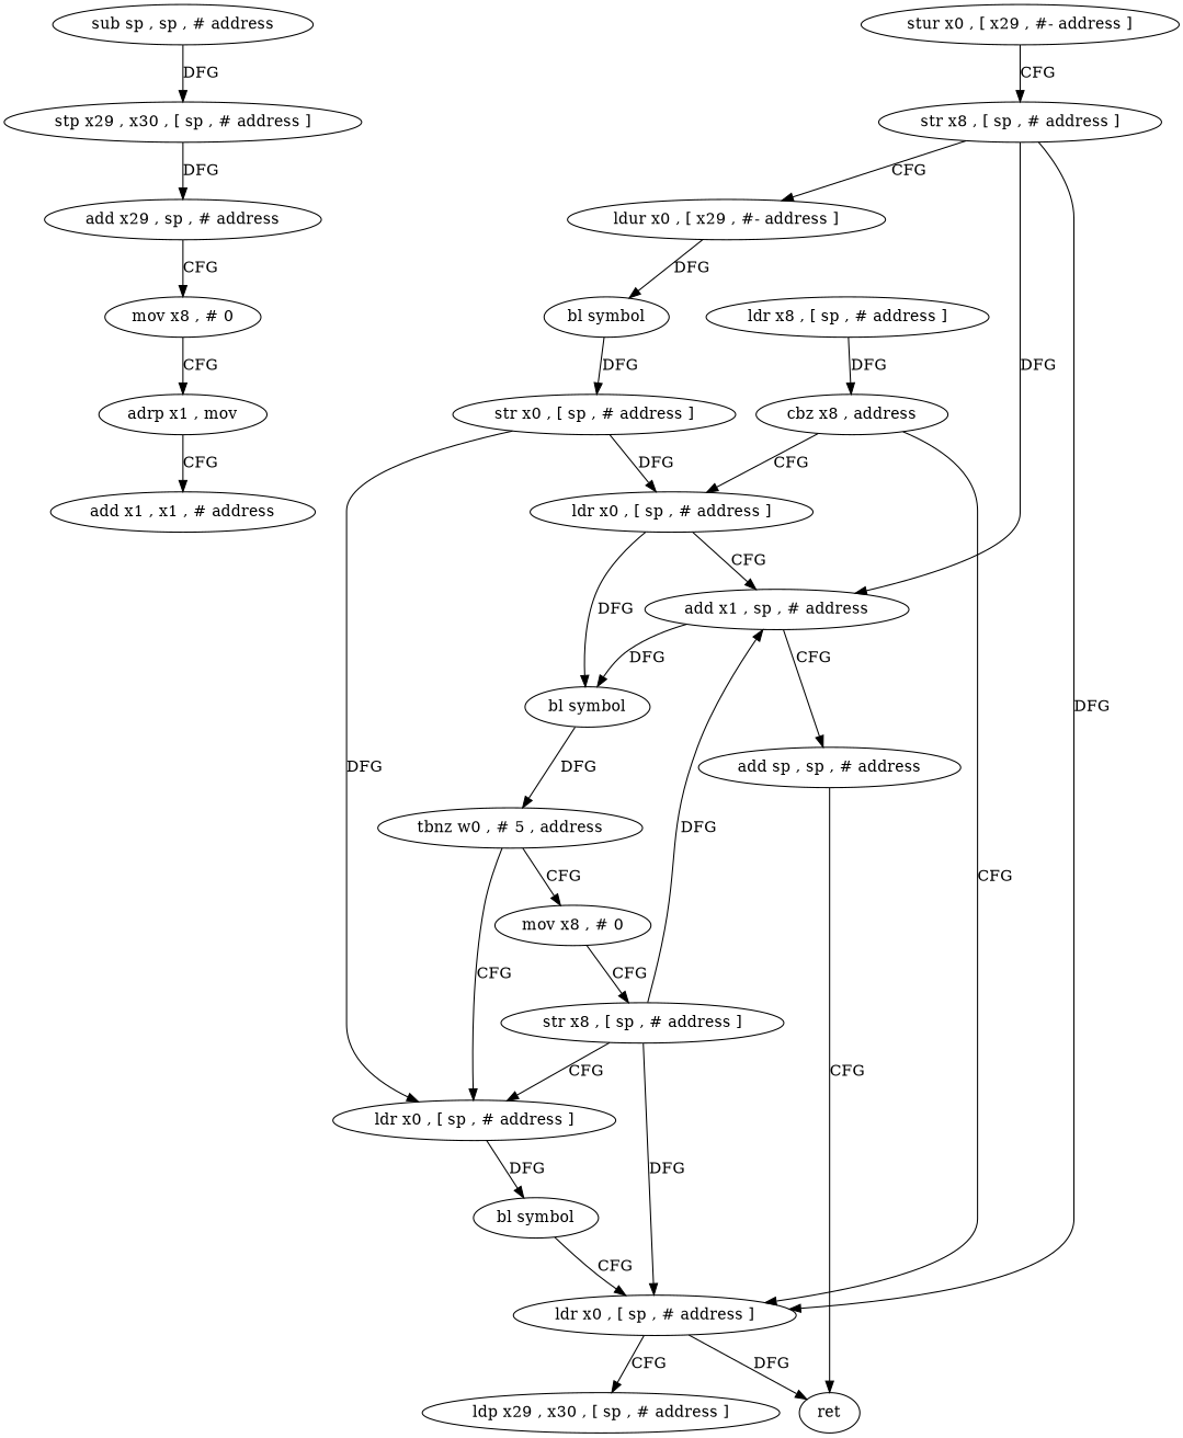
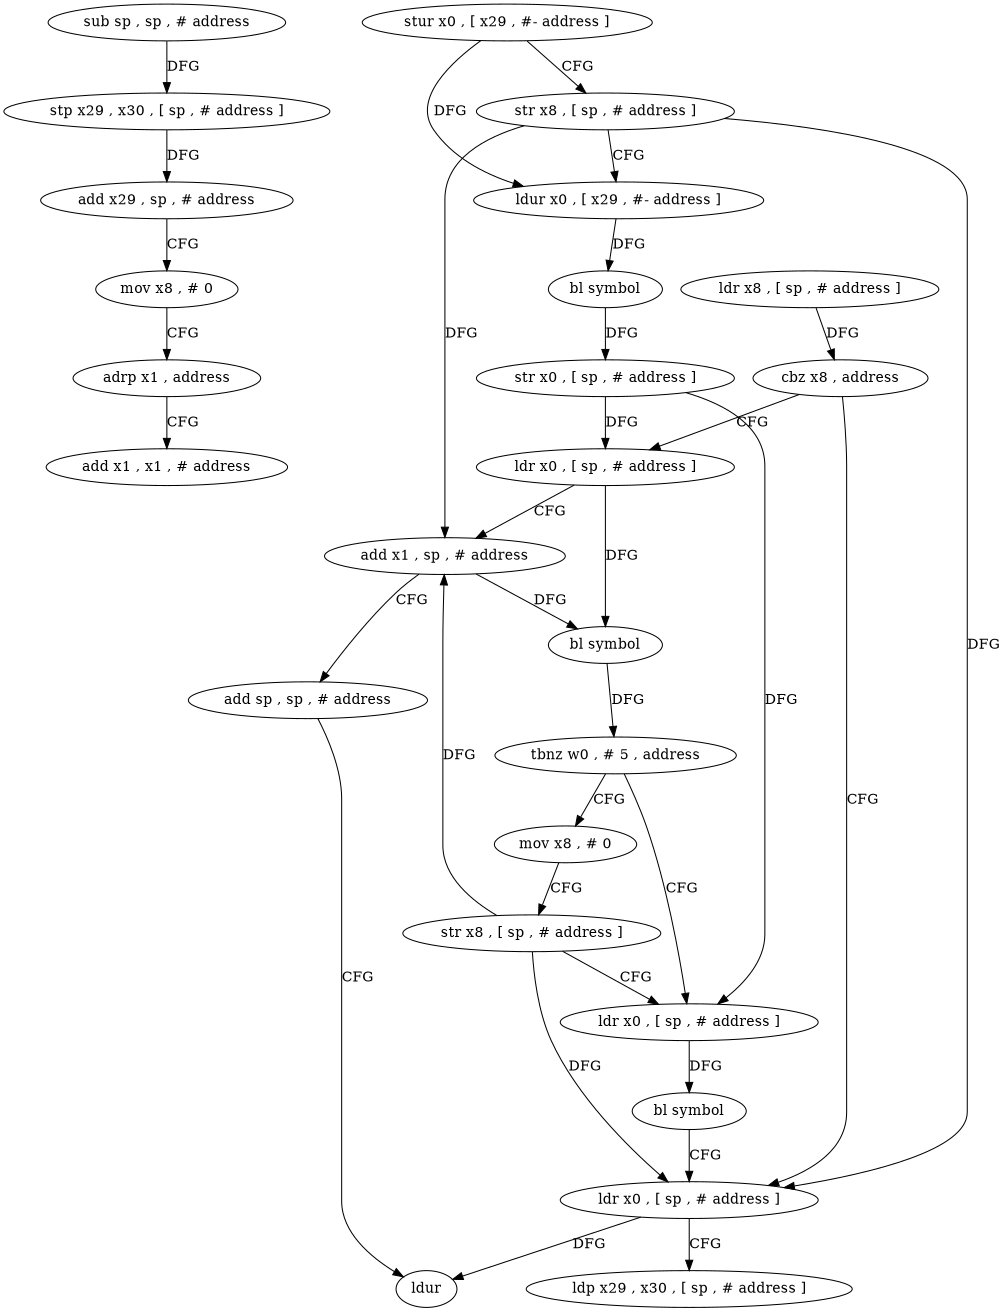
  digraph {
    n1 [label="sub sp , sp , # address"]
    n2 [label="stp x29 , x30 , [ sp , # address ]"]
    n3 [label="add x29 , sp , # address"]
    n4 [label="mov x8 , # 0"]
-   n5 [label="adrp x1 , mov"]
+   n5 [label="adrp x1 , address"]
    n6 [label="add x1 , x1 , # address"]
    n7 [label="stur x0 , [ x29 , #- address ]"]
    n8 [label="str x8 , [ sp , # address ]"]
    n9 [label="ldur x0 , [ x29 , #- address ]"]
    n10 [label="ldr x0 , [ sp , # address ]"]
    n11 [label="add x1 , sp , # address"]
    n12 [label="bl symbol"]
    n13 [label="ldp x29 , x30 , [ sp , # address ]"]
-   n14 [label=ret]
+   n14 [label=ldur]
    n15 [label="bl symbol"]
    n16 [label="add sp , sp , # address"]
    n17 [label="str x0 , [ sp , # address ]"]
    n18 [label="ldr x0 , [ sp , # address ]"]
    n19 [label="ldr x0 , [ sp , # address ]"]
    n20 [label="ldr x8 , [ sp , # address ]"]
    n21 [label="cbz x8 , address"]
    n22 [label="bl symbol"]
    n23 [label="tbnz w0 , # 5 , address"]
    n24 [label="mov x8 , # 0"]
    n25 [label="str x8 , [ sp , # address ]"]
    n1 -> n2 [label=DFG]
    n2 -> n3 [label=DFG]
    n3 -> n4 [label=CFG]
    n4 -> n5 [label=CFG]
    n5 -> n6 [label=CFG]
    n7 -> n8 [label=CFG]
+   n7 -> n9 [label=DFG]
    n8 -> n9 [label=CFG]
    n8 -> n10 [label=DFG]
    n8 -> n11 [label=DFG]
    n9 -> n12 [label=DFG]
    n10 -> n13 [label=CFG]
    n10 -> n14 [label=DFG]
    n11 -> n15 [label=DFG]
    n11 -> n16 [label=CFG]
    n12 -> n17 [label=DFG]
    n15 -> n23 [label=DFG]
    n16 -> n14 [label=CFG]
    n17 -> n18 [label=DFG]
    n17 -> n19 [label=DFG]
    n18 -> n11 [label=CFG]
    n18 -> n15 [label=DFG]
    n19 -> n22 [label=DFG]
    n20 -> n21 [label=DFG]
    n21 -> n10 [label=CFG]
    n21 -> n18 [label=CFG]
    n22 -> n10 [label=CFG]
    n23 -> n19 [label=CFG]
    n23 -> n24 [label=CFG]
    n24 -> n25 [label=CFG]
    n25 -> n10 [label=DFG]
    n25 -> n11 [label=DFG]
    n25 -> n19 [label=CFG]
  }
